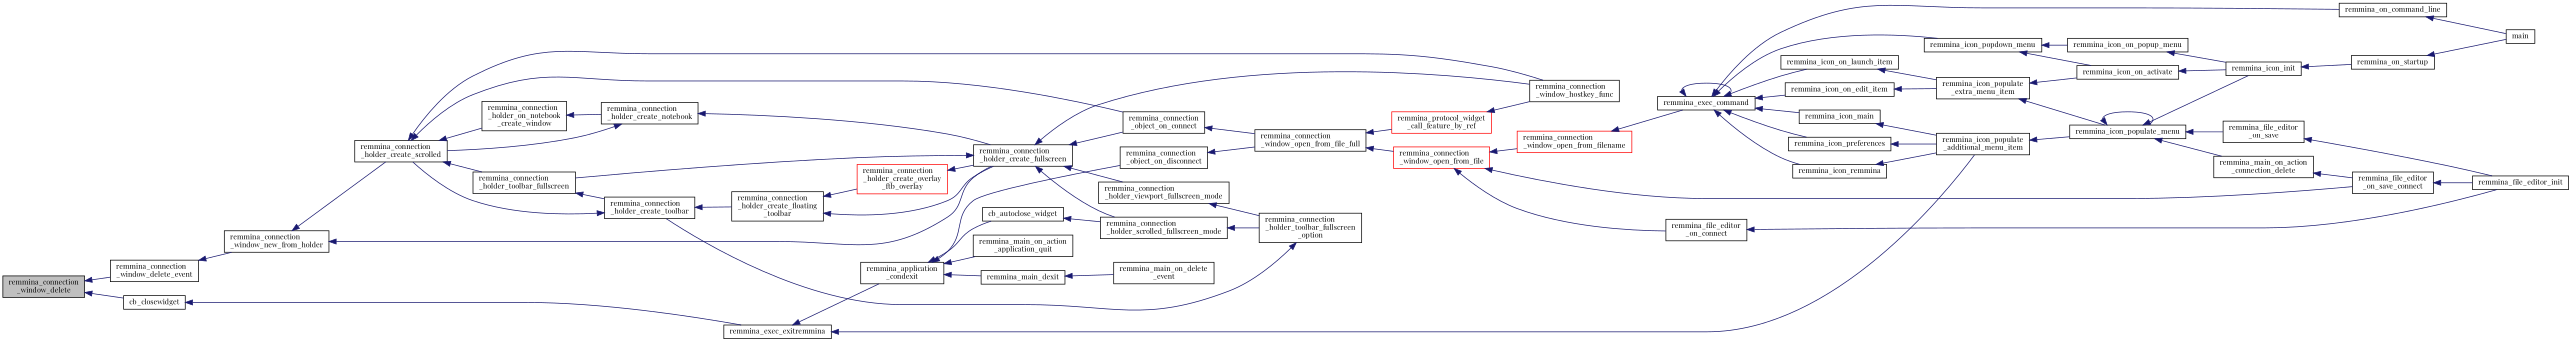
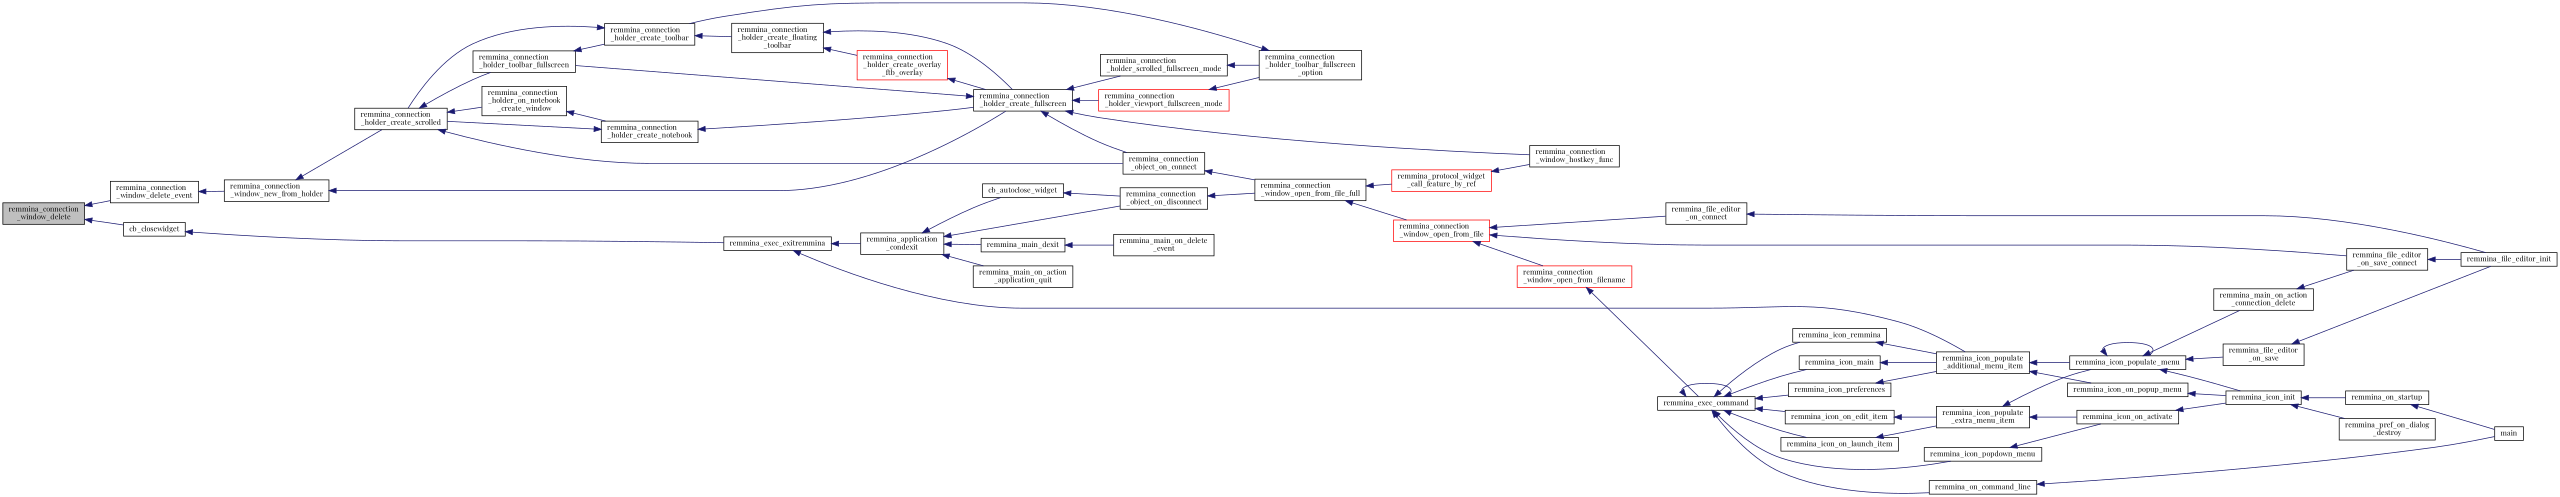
  digraph {
    fontname="Playfair Display"
    rankdir=LR
    node [color=black fillcolor=white fontname="Playfair Display" fontsize=10 shape=record style=filled]
    edge [color=midnightblue dir=back fontname="Playfair Display" fontsize=10 labelfontname=Helvetica labelfontsize=10 style=solid]
    n1 [fillcolor=grey75 fontcolor=black height=0.2 label="remmina_connection\l_window_delete" width=0.4]
    n2 [height=0.2 label="remmina_connection\l_window_delete_event" width=0.4]
    n3 [height=0.2 label=cb_closewidget width=0.4]
    n4 [height=0.2 label="remmina_connection\l_window_new_from_holder" width=0.4]
    n5 [height=0.2 label=remmina_exec_exitremmina width=0.4]
    n6 [height=0.2 label="remmina_connection\l_holder_create_scrolled" width=0.4]
    n7 [height=0.2 label="remmina_connection\l_holder_create_fullscreen" width=0.4]
    n8 [height=0.2 label="remmina_connection\l_holder_toolbar_fullscreen" width=0.4]
    n9 [height=0.2 label="remmina_connection\l_window_hostkey_func" width=0.4]
    n10 [height=0.2 label="remmina_connection\l_object_on_connect" width=0.4]
    n11 [height=0.2 label="remmina_connection\l_holder_on_notebook\l_create_window" width=0.4]
-   n12 [height=0.2 label="remmina_connection\l_holder_viewport_fullscreen_mode" width=0.4]
+   n12 [color=red height=0.2 label="remmina_connection\l_holder_viewport_fullscreen_mode" width=0.4]
    n13 [height=0.2 label="remmina_connection\l_holder_scrolled_fullscreen_mode" width=0.4]
    n14 [height=0.2 label="remmina_connection\l_holder_create_toolbar" width=0.4]
    n15 [height=0.2 label="remmina_connection\l_window_open_from_file_full" width=0.4]
    n16 [height=0.2 label="remmina_connection\l_holder_create_notebook" width=0.4]
    n17 [height=0.2 label="remmina_connection\l_holder_create_floating\l_toolbar" width=0.4]
    n18 [color=red height=0.2 label="remmina_connection\l_holder_create_overlay\l_ftb_overlay" width=0.4]
    n19 [height=0.2 label="remmina_connection\l_holder_toolbar_fullscreen\l_option" width=0.4]
    n20 [color=red height=0.2 label="remmina_connection\l_window_open_from_file" width=0.4]
    n21 [color=red height=0.2 label="remmina_protocol_widget\l_call_feature_by_ref" width=0.4]
    n22 [color=red height=0.2 label="remmina_connection\l_window_open_from_filename" width=0.4]
    n23 [height=0.2 label="remmina_file_editor\l_on_save_connect" width=0.4]
    n24 [height=0.2 label="remmina_file_editor\l_on_connect" width=0.4]
    n25 [height=0.2 label=remmina_exec_command width=0.4]
    n26 [height=0.2 label=remmina_file_editor_init width=0.4]
    n27 [height=0.2 label=remmina_on_command_line width=0.4]
    n28 [height=0.2 label=remmina_icon_main width=0.4]
    n29 [height=0.2 label=remmina_icon_preferences width=0.4]
    n30 [height=0.2 label=remmina_icon_remmina width=0.4]
    n31 [height=0.2 label=remmina_icon_on_launch_item width=0.4]
    n32 [height=0.2 label=remmina_icon_on_edit_item width=0.4]
    n33 [height=0.2 label=remmina_icon_popdown_menu width=0.4]
    n34 [height=0.2 label=main width=0.4]
    n35 [height=0.2 label="remmina_icon_populate\l_additional_menu_item" width=0.4]
    n36 [height=0.2 label="remmina_icon_populate\l_extra_menu_item" width=0.4]
    n37 [height=0.2 label=remmina_icon_on_activate width=0.4]
    n38 [height=0.2 label=remmina_icon_populate_menu width=0.4]
    n39 [height=0.2 label=remmina_icon_on_popup_menu width=0.4]
    n40 [height=0.2 label="remmina_file_editor\l_on_save" width=0.4]
    n41 [height=0.2 label=remmina_icon_init width=0.4]
    n42 [height=0.2 label="remmina_main_on_action\l_connection_delete" width=0.4]
    n43 [height=0.2 label=remmina_on_startup width=0.4]
+   n44 [height=0.2 label="remmina_pref_on_dialog\l_destroy" width=0.4]
    n45 [height=0.2 label="remmina_application\l_condexit" width=0.4]
    n46 [height=0.2 label=cb_autoclose_widget width=0.4]
    n47 [height=0.2 label="remmina_connection\l_object_on_disconnect" width=0.4]
    n48 [height=0.2 label=remmina_main_dexit width=0.4]
    n49 [height=0.2 label="remmina_main_on_action\l_application_quit" width=0.4]
    n50 [height=0.2 label="remmina_main_on_delete\l_event" width=0.4]
    n1 -> n2
    n1 -> n3
    n2 -> n4
    n3 -> n5
    n4 -> n6
    n4 -> n7
    n5 -> n35
    n5 -> n45
    n6 -> n8
-   n6 -> n9
    n6 -> n10
    n6 -> n11
    n7 -> n8
    n7 -> n9
    n7 -> n10
    n7 -> n12
    n7 -> n13
    n8 -> n14
    n10 -> n15
    n11 -> n16
    n12 -> n19
    n13 -> n19
    n14 -> n6
    n14 -> n17
    n15 -> n20
    n15 -> n21
    n16 -> n6
    n16 -> n7
    n17 -> n7
    n17 -> n18
    n18 -> n7
    n19 -> n14
    n20 -> n22
    n20 -> n23
    n20 -> n24
    n21 -> n9
    n22 -> n25
    n23 -> n26
    n24 -> n26
    n25 -> n25
    n25 -> n27
    n25 -> n28
    n25 -> n29
    n25 -> n30
    n25 -> n31
    n25 -> n32
    n25 -> n33
    n27 -> n34
    n28 -> n35
    n29 -> n35
    n30 -> n35
    n31 -> n36
    n32 -> n36
    n33 -> n37
    n35 -> n38
-   n33 -> n39
+   n35 -> n39
    n36 -> n37
    n36 -> n38
    n37 -> n41
    n38 -> n38
    n38 -> n40
    n38 -> n41
    n38 -> n42
    n39 -> n41
    n40 -> n26
    n41 -> n43
+   n41 -> n44
    n42 -> n23
    n43 -> n34
    n45 -> n46
    n45 -> n47
    n45 -> n48
    n45 -> n49
-   n46 -> n13
+   n46 -> n47
    n47 -> n15
    n48 -> n50
  }
